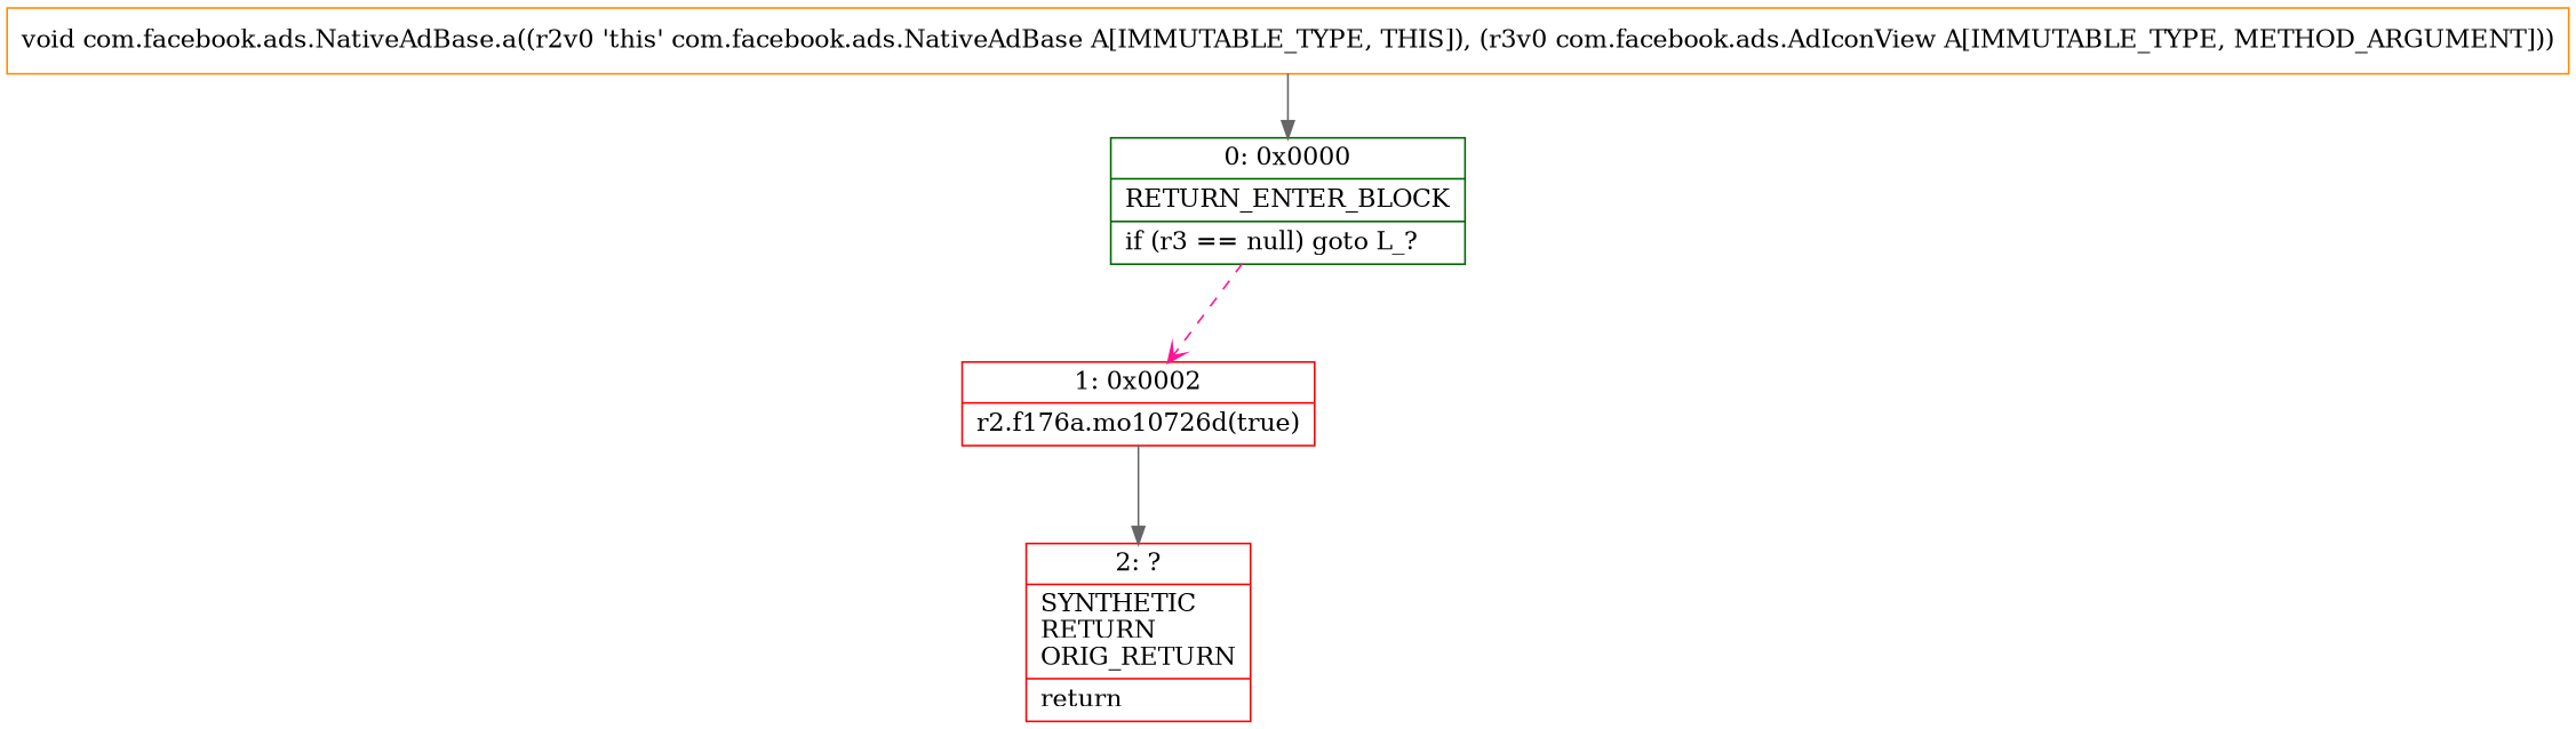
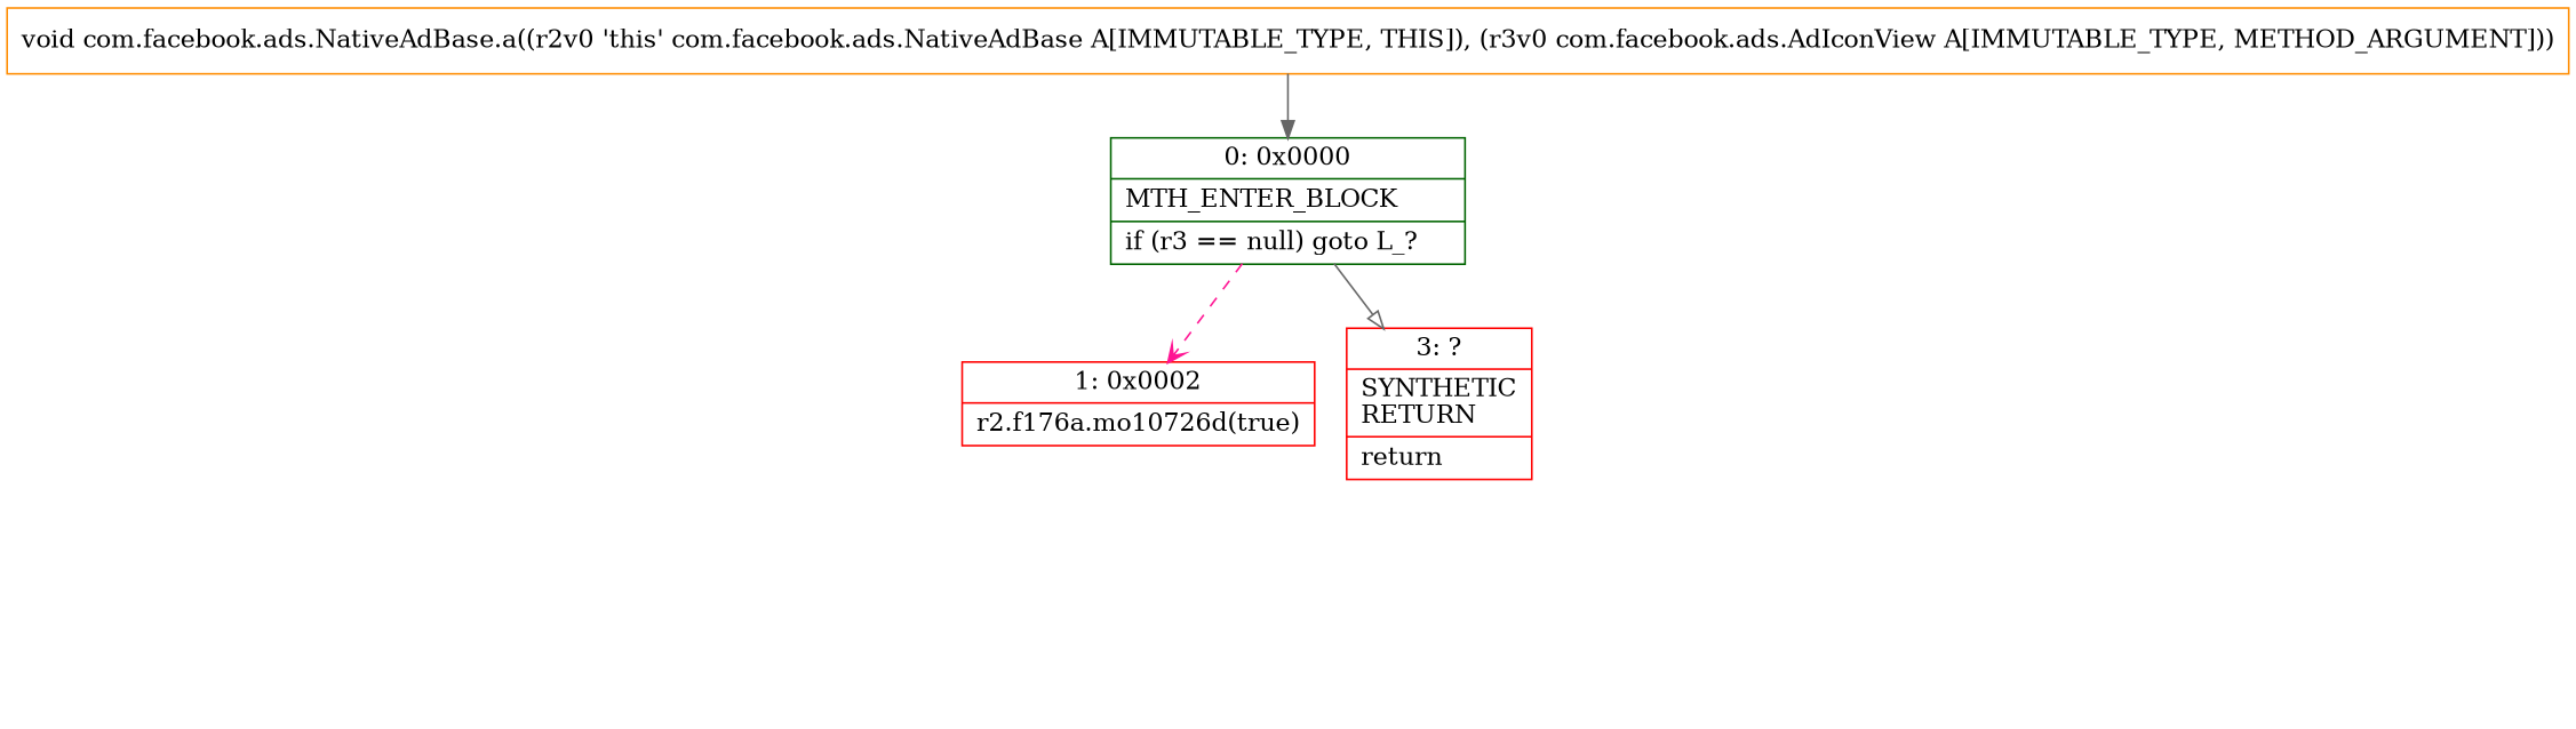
  digraph {
    node [color=red shape=record]
    edge [arrowhead=normal color=gray40]
-   n1 [color=darkgreen label="{0\:\ 0x0000|RETURN_ENTER_BLOCK\l|if (r3 == null) goto L_?\l}"]
+   n1 [color=darkgreen label="{0\:\ 0x0000|MTH_ENTER_BLOCK\l|if (r3 == null) goto L_?\l}"]
    n2 [label="{1\:\ 0x0002|r2.f176a.mo10726d(true)\l}"]
-   n4 [label="{2\:\ ?|SYNTHETIC\lRETURN\lORIG_RETURN\l|return\l}"]
+   n3 [label="{3\:\ ?|SYNTHETIC\lRETURN\l|return\l}"]
    n5 [color=darkorange label="{void com.facebook.ads.NativeAdBase.a((r2v0 'this' com.facebook.ads.NativeAdBase A[IMMUTABLE_TYPE, THIS]), (r3v0 com.facebook.ads.AdIconView A[IMMUTABLE_TYPE, METHOD_ARGUMENT])) }"]
    n1 -> n2 [arrowhead=vee color=deeppink style=dashed]
-   n2 -> n4
+   n1 -> n3 [arrowhead=onormal]
    n5 -> n1
  }
